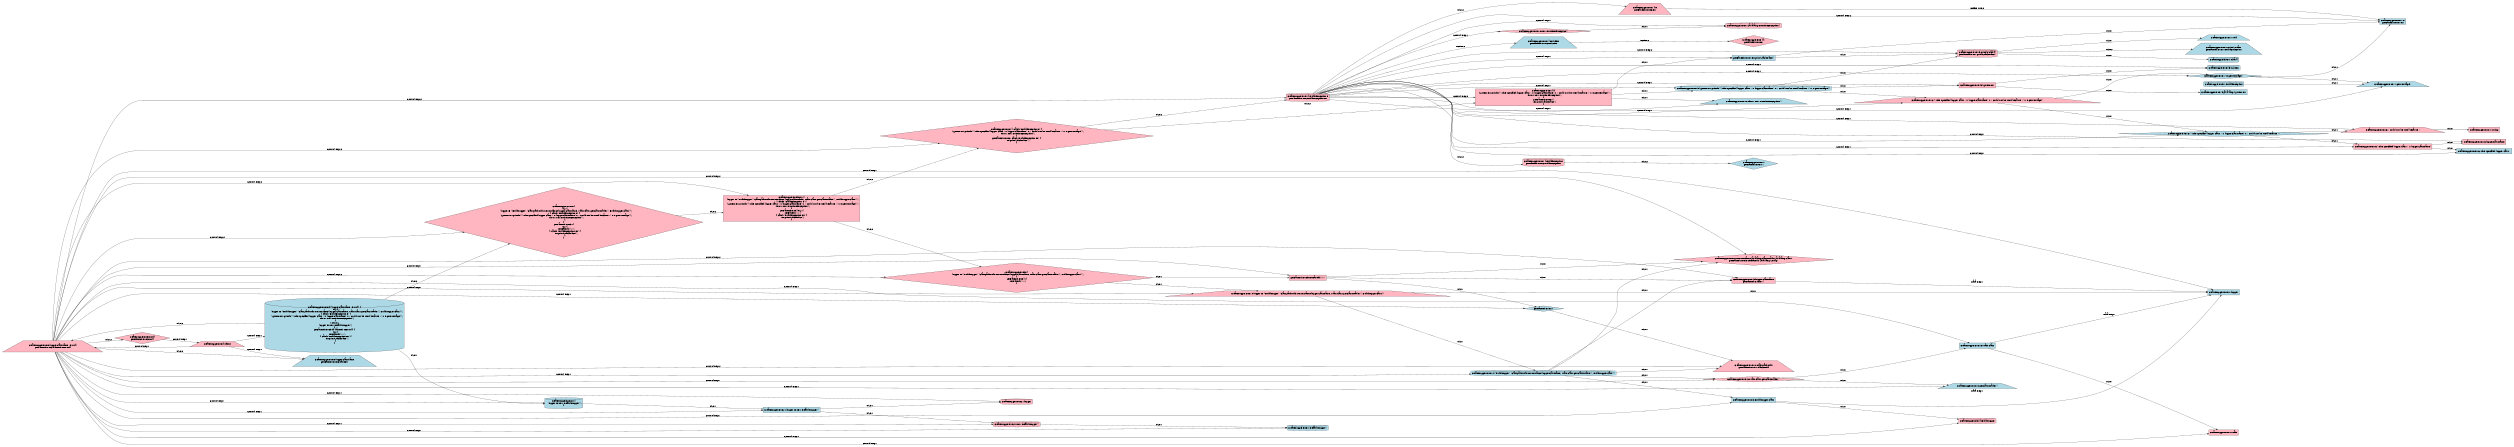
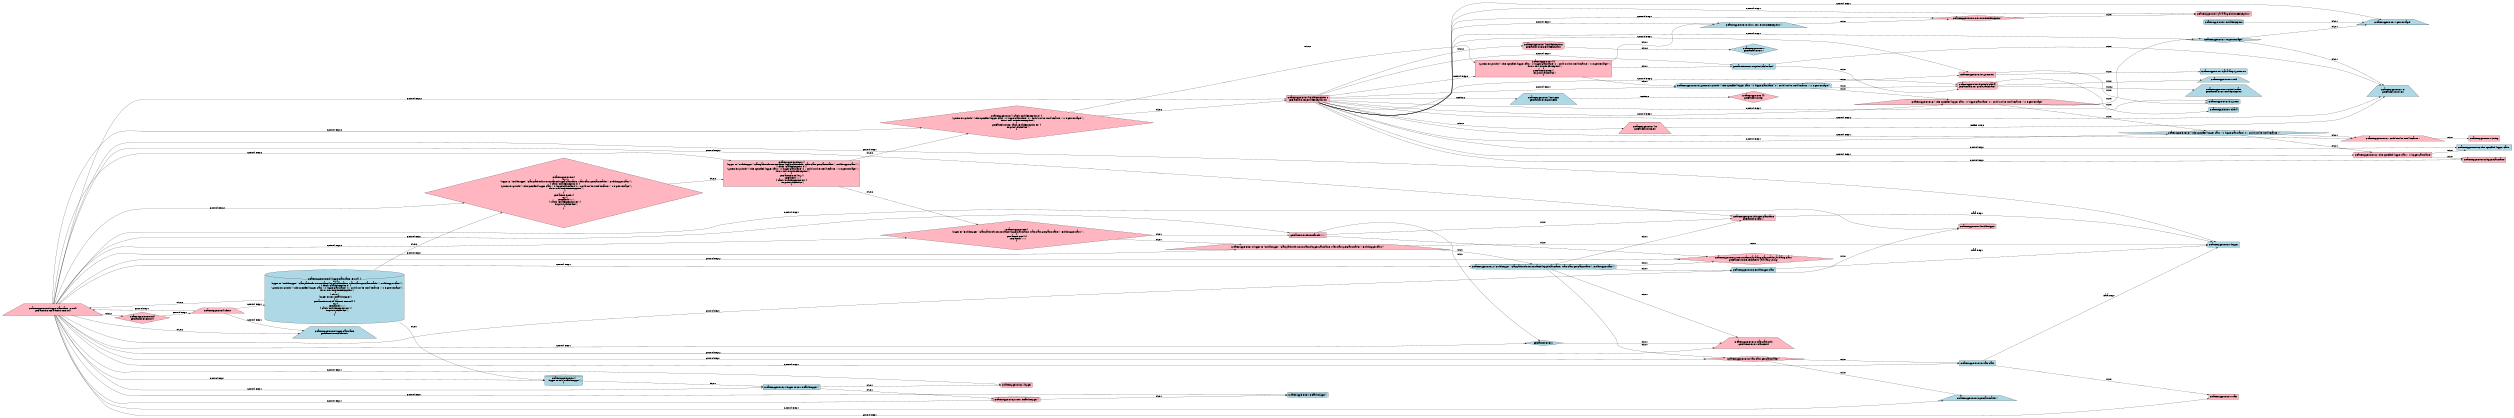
  digraph {
    rankdir=LR
    node [fillcolor=lightpink shape=box style=filled]
    n1 [fillcolor=lightblue label="createLogger#?#14:INSERT\ngetBaseDir#?#6:INSERT" shape=trapezium]
    n2 [label="createLogger#?#44:\ngetBaseDir#?#6:" shape=diamond]
    n3 [label="createLogger#?#14:BuildException e\ngetBaseDir#?#6:BuildException ex" shape=cylinder]
    n4 [label="createLogger#?#14:e\ngetBaseDir#?#6:ex" shape=trapezium]
-   n5 [fillcolor=lightblue label="createLogger#?#17:e\ngetBaseDir#?#7:ex"]
+   n5 [fillcolor=lightblue label="createLogger#?#17:e\ngetBaseDir#?#7:ex" shape=trapezium]
    n6 [label="createLogger#?#14:BuildException\ngetBaseDir#?#6:BuildException" shape=cylinder]
    n7 [label="createLogger#?#14:\{\n    System.err.println(((\"The specified logger class \" + loggerClassname) + \" could not be used because \") + e.getMessage());\n    throw new RuntimeException();\n\}\ngetBaseDir#?#6:\{\n    ex.printStackTrace();\n\}"]
    n8 [fillcolor=lightblue label="createLogger#?#15:System.err.println(((\"The specified logger class \" + loggerClassname) + \" could not be used because \") + e.getMessage())" shape=cylinder]
    n9 [fillcolor=lightblue label="createLogger#?#18:throw new RuntimeException()" shape=trapezium]
    n10 [label="createLogger#?#15:println(char[])\ngetBaseDir#?#7:printStackTrace()" shape=cylinder]
    n11 [label="createLogger#?#15:System.err"]
    n12 [fillcolor=lightblue label="createLogger#?#15:System" shape=cylinder]
    n13 [label="createLogger#?#16:((\"The specified logger class \" + loggerClassname) + \" could not be used because \") + e.getMessage()" shape=trapezium]
    n14 [fillcolor=lightblue label="createLogger#?#16:((\"The specified logger class \" + loggerClassname) + \" could not be used because \")" shape=diamond]
    n15 [fillcolor=lightblue label="createLogger#?#17:e.getMessage()" shape=diamond]
    n16 [label="createLogger#?#16:(\"The specified logger class \" + loggerClassname)"]
    n17 [fillcolor=lightblue label="createLogger#?#16:\"The specified logger class \""]
    n18 [label="createLogger#?#16:loggerClassname"]
    n19 [label="createLogger#?#16:\" could not be used because \"" shape=trapezium]
    n20 [fillcolor=lightblue label="createLogger#?#17:getMessage()" shape=trapezium]
    n21 [label="createLogger#?#18:new RuntimeException()" shape=diamond]
    n22 [label="createLogger#?#-1:java.lang.RuntimeException()" shape=cylinder]
    n23 [fillcolor=lightblue label="getBaseDir#?#7:ex.printStackTrace()"]
    n24 [fillcolor=lightblue label="createLogger#?#-1:\ngetBaseDir#?#-1:" shape=diamond]
    n25 [fillcolor=lightblue label="createLogger#?#-1:PrintStream\ngetBaseDir#?#-1:BuildException" shape=trapezium]
    n26 [fillcolor=lightblue label="createLogger#?#-1:void" shape=trapezium]
    n27 [fillcolor=lightblue label="createLogger#?#-1:char[]" shape=cylinder]
    n28 [fillcolor=lightblue label="createLogger#?#15:java.lang.System.err"]
    n29 [label="createLogger#?#-1:String"]
    n30 [label="createLogger#?#8:loggerClassname != null\ngetBaseDir#?#3:baseDir == null" shape=trapezium]
    n31 [fillcolor=lightblue label="createLogger#?#8:loggerClassname\ngetBaseDir#?#3:baseDir" shape=trapezium]
    n32 [label="createLogger#?#8:null\ngetBaseDir#?#3:null" shape=diamond]
    n33 [label="createLogger#?#8:\{\n    try \{\n        logger = ((BuildLogger) (ClasspathUtils.newInstance(loggerClassname, Main.class.getClassLoader(), BuildLogger.class)));\n    \} catch (BuildException e) \{\n        System.err.println(((\"The specified logger class \" + loggerClassname) + \" could not be used because \") + e.getMessage());\n        throw new RuntimeException();\n    \}\n\}\ngetBaseDir#?#3:\{\n    try \{\n        setBasedir(\".\");\n    \} catch (BuildException ex) \{\n        ex.printStackTrace();\n    \}\n\}" shape=diamond]
    n34 [label="createLogger#?#9:try \{\n    logger = ((BuildLogger) (ClasspathUtils.newInstance(loggerClassname, Main.class.getClassLoader(), BuildLogger.class)));\n\} catch (BuildException e) \{\n    System.err.println(((\"The specified logger class \" + loggerClassname) + \" could not be used because \") + e.getMessage());\n    throw new RuntimeException();\n\}\ngetBaseDir#?#4:try \{\n    setBasedir(\".\");\n\} catch (BuildException ex) \{\n    ex.printStackTrace();\n\}"]
    n35 [label="createLogger#?#9:\{\n    logger = ((BuildLogger) (ClasspathUtils.newInstance(loggerClassname, Main.class.getClassLoader(), BuildLogger.class)));\n\}\ngetBaseDir#?#4:\{\n    setBasedir(\".\");\n\}" shape=diamond]
    n36 [label="createLogger#?#10:logger = ((BuildLogger) (ClasspathUtils.newInstance(loggerClassname, Main.class.getClassLoader(), BuildLogger.class)))" shape=trapezium]
    n37 [fillcolor=lightblue label="createLogger#?#10:logger"]
    n38 [fillcolor=lightblue label="createLogger#?#12:((BuildLogger) (ClasspathUtils.newInstance(loggerClassname, Main.class.getClassLoader(), BuildLogger.class)))" shape=cylinder]
    n39 [label="createLogger#?#12:newInstance(java.lang.ClassLoader,java.lang.Class)\ngetBaseDir#?#5:setBasedir(java.lang.String)" shape=diamond]
    n40 [label="createLogger#?#12:ClasspathUtils\ngetBaseDir#?#-1:PlaceHold" shape=trapezium]
    n41 [label="createLogger#?#13:loggerClassname\ngetBaseDir#?#5:\".\""]
    n42 [label="createLogger#?#13:Main.class.getClassLoader()" shape=diamond]
    n43 [fillcolor=lightblue label="createLogger#?#13:getClassLoader()" shape=trapezium]
    n44 [fillcolor=lightblue label="createLogger#?#13:Main.class"]
    n45 [label="createLogger#?#-1:Main"]
    n46 [fillcolor=lightblue label="createLogger#?#13:BuildLogger.class"]
    n47 [label="createLogger#?#-4:BuildLogger" shape=cylinder]
    n48 [label="createLogger#?#14: catch (BuildException e) \{\n    System.err.println(((\"The specified logger class \" + loggerClassname) + \" could not be used because \") + e.getMessage());\n    throw new RuntimeException();\n\}\ngetBaseDir#?#6: catch (BuildException ex) \{\n    ex.printStackTrace();\n\}" shape=diamond]
    n49 [fillcolor=lightblue label="createLogger#?#20:\{\n    logger = new DefaultLogger();\n\}" shape=cylinder]
    n50 [fillcolor=lightblue label="createLogger#?#21:logger = new DefaultLogger()"]
    n51 [label="createLogger#?#21:logger" shape=cylinder]
    n52 [label="createLogger#?#21:new DefaultLogger()" shape=cylinder]
    n53 [fillcolor=lightblue label="createLogger#?#-1:DefaultLogger()" shape=cylinder]
    n54 [fillcolor=lightblue label="getBaseDir#?#-1:" shape=diamond]
    n55 [label="getBaseDir#?#5:setBasedir(\".\")"]
    n56 [label="createLogger#?#4:silent" shape=trapezium]
    n57 [fillcolor=lightblue label="createLogger#?#8:if (loggerClassname != null) \{\n    try \{\n        logger = ((BuildLogger) (ClasspathUtils.newInstance(loggerClassname, Main.class.getClassLoader(), BuildLogger.class)));\n    \} catch (BuildException e) \{\n        System.err.println(((\"The specified logger class \" + loggerClassname) + \" could not be used because \") + e.getMessage());\n        throw new RuntimeException();\n    \}\n\} else \{\n    logger = new DefaultLogger();\n\}\ngetBaseDir#?#3:if (baseDir == null) \{\n    try \{\n        setBasedir(\".\");\n    \} catch (BuildException ex) \{\n        ex.printStackTrace();\n    \}\n\}" shape=cylinder]
    n58 [fillcolor=lightblue label="createLogger#?#-1:BuildException" shape=cylinder]
    n1 -> n2 [label="Action:2"]
    n3 -> n1 [label="Action:2"]
    n3 -> n4 [label="AST:2"]
    n3 -> n5 [label="Control Dep:2"]
    n3 -> n6 [label="AST:2"]
    n3 -> n7 [label="Control Dep:2"]
    n3 -> n8 [label="Control Dep:1"]
    n3 -> n9 [label="Control Dep:1"]
    n3 -> n10 [label="Control Dep:2"]
    n3 -> n11 [label="Control Dep:1"]
    n3 -> n12 [label="Control Dep:1"]
    n3 -> n13 [label="Control Dep:1"]
    n3 -> n14 [label="Control Dep:1"]
    n3 -> n15 [label="Control Dep:1"]
    n3 -> n16 [label="Control Dep:1"]
    n3 -> n17 [label="Control Dep:1"]
    n3 -> n18 [label="Control Dep:1"]
    n3 -> n19 [label="Control Dep:1"]
    n3 -> n20 [label="Control Dep:1"]
    n3 -> n21 [label="Control Dep:1"]
    n3 -> n22 [label="Control Dep:1"]
    n3 -> n23 [label="Control Dep:1"]
    n4 -> n5 [label="Define Use:2"]
    n6 -> n24 [label="AST:2"]
    n7 -> n8 [label="AST:1"]
    n7 -> n9 [label="AST:1"]
    n7 -> n23 [label="AST:1"]
    n8 -> n10 [label="AST:1"]
    n8 -> n11 [label="AST:1"]
    n8 -> n13 [label="AST:1"]
+   n9 -> n21 [label="AST:1"]
    n10 -> n25 [label="AST:2"]
    n10 -> n26 [label="AST:1"]
    n10 -> n27 [label="AST:1"]
    n11 -> n12 [label="AST:1"]
    n11 -> n28 [label="AST:1"]
    n13 -> n14 [label="AST:1"]
    n13 -> n15 [label="AST:1"]
    n14 -> n16 [label="AST:1"]
    n14 -> n19 [label="AST:1"]
    n15 -> n5 [label="AST:1"]
    n15 -> n20 [label="AST:1"]
    n16 -> n17 [label="AST:1"]
    n16 -> n18 [label="AST:1"]
    n19 -> n29 [label="AST:1"]
    n21 -> n22 [label="AST:1"]
    n23 -> n5 [label="AST:1"]
    n23 -> n10 [label="AST:1"]
    n30 -> n3 [label="Control Dep:2"]
    n30 -> n31 [label="AST:2"]
    n30 -> n32 [label="AST:2"]
    n30 -> n33 [label="Control Dep:2"]
    n30 -> n34 [label="Control Dep:2"]
    n30 -> n35 [label="Control Dep:2"]
    n30 -> n36 [label="Control Dep:1"]
    n30 -> n37 [label="Control Dep:1"]
    n30 -> n38 [label="Control Dep:1"]
    n30 -> n39 [label="Control Dep:2"]
    n30 -> n40 [label="Control Dep:2"]
    n30 -> n41 [label="Control Dep:2"]
    n30 -> n42 [label="Control Dep:1"]
    n30 -> n43 [label="Control Dep:1"]
    n30 -> n44 [label="Control Dep:1"]
    n30 -> n45 [label="Control Dep:1"]
    n30 -> n46 [label="Control Dep:1"]
    n30 -> n47 [label="Control Dep:1"]
    n30 -> n48 [label="Control Dep:2"]
    n30 -> n49 [label="Control Dep:1"]
    n30 -> n50 [label="Control Dep:1"]
    n30 -> n51 [label="Control Dep:1"]
    n30 -> n52 [label="Control Dep:1"]
    n30 -> n53 [label="Control Dep:1"]
    n30 -> n54 [label="Control Dep:1"]
    n30 -> n55 [label="Control Dep:1"]
    n32 -> n56 [label="Control Dep:1"]
    n33 -> n34 [label="AST:2"]
    n34 -> n35 [label="AST:2"]
    n34 -> n48 [label="AST:2"]
    n35 -> n36 [label="AST:1"]
    n35 -> n55 [label="AST:1"]
    n36 -> n37 [label="AST:1"]
    n36 -> n38 [label="AST:1"]
    n38 -> n39 [label="AST:1"]
    n38 -> n40 [label="AST:1"]
    n38 -> n41 [label="AST:1"]
    n38 -> n42 [label="AST:1"]
    n38 -> n46 [label="AST:1"]
    n41 -> n37 [label="Data Dep:1"]
    n42 -> n43 [label="AST:1"]
    n42 -> n44 [label="AST:1"]
    n44 -> n37 [label="Data Dep:1"]
    n44 -> n45 [label="AST:1"]
    n46 -> n37 [label="Data Dep:1"]
    n46 -> n47 [label="AST:1"]
    n48 -> n3 [label="AST:2"]
    n48 -> n7 [label="AST:2"]
    n49 -> n50 [label="AST:1"]
    n50 -> n51 [label="AST:1"]
    n50 -> n52 [label="AST:1"]
    n52 -> n53 [label="AST:1"]
    n54 -> n40 [label="AST:1"]
    n55 -> n39 [label="AST:1"]
    n55 -> n41 [label="AST:1"]
    n55 -> n54 [label="AST:1"]
    n56 -> n30 [label="Control Dep:1"]
    n56 -> n31 [label="Control Dep:1"]
    n56 -> n57 [label="Control Dep:1"]
    n57 -> n30 [label="AST:2"]
    n57 -> n33 [label="AST:2"]
    n57 -> n49 [label="AST:1"]
    n58 -> n20 [label="AST:1"]
  }
